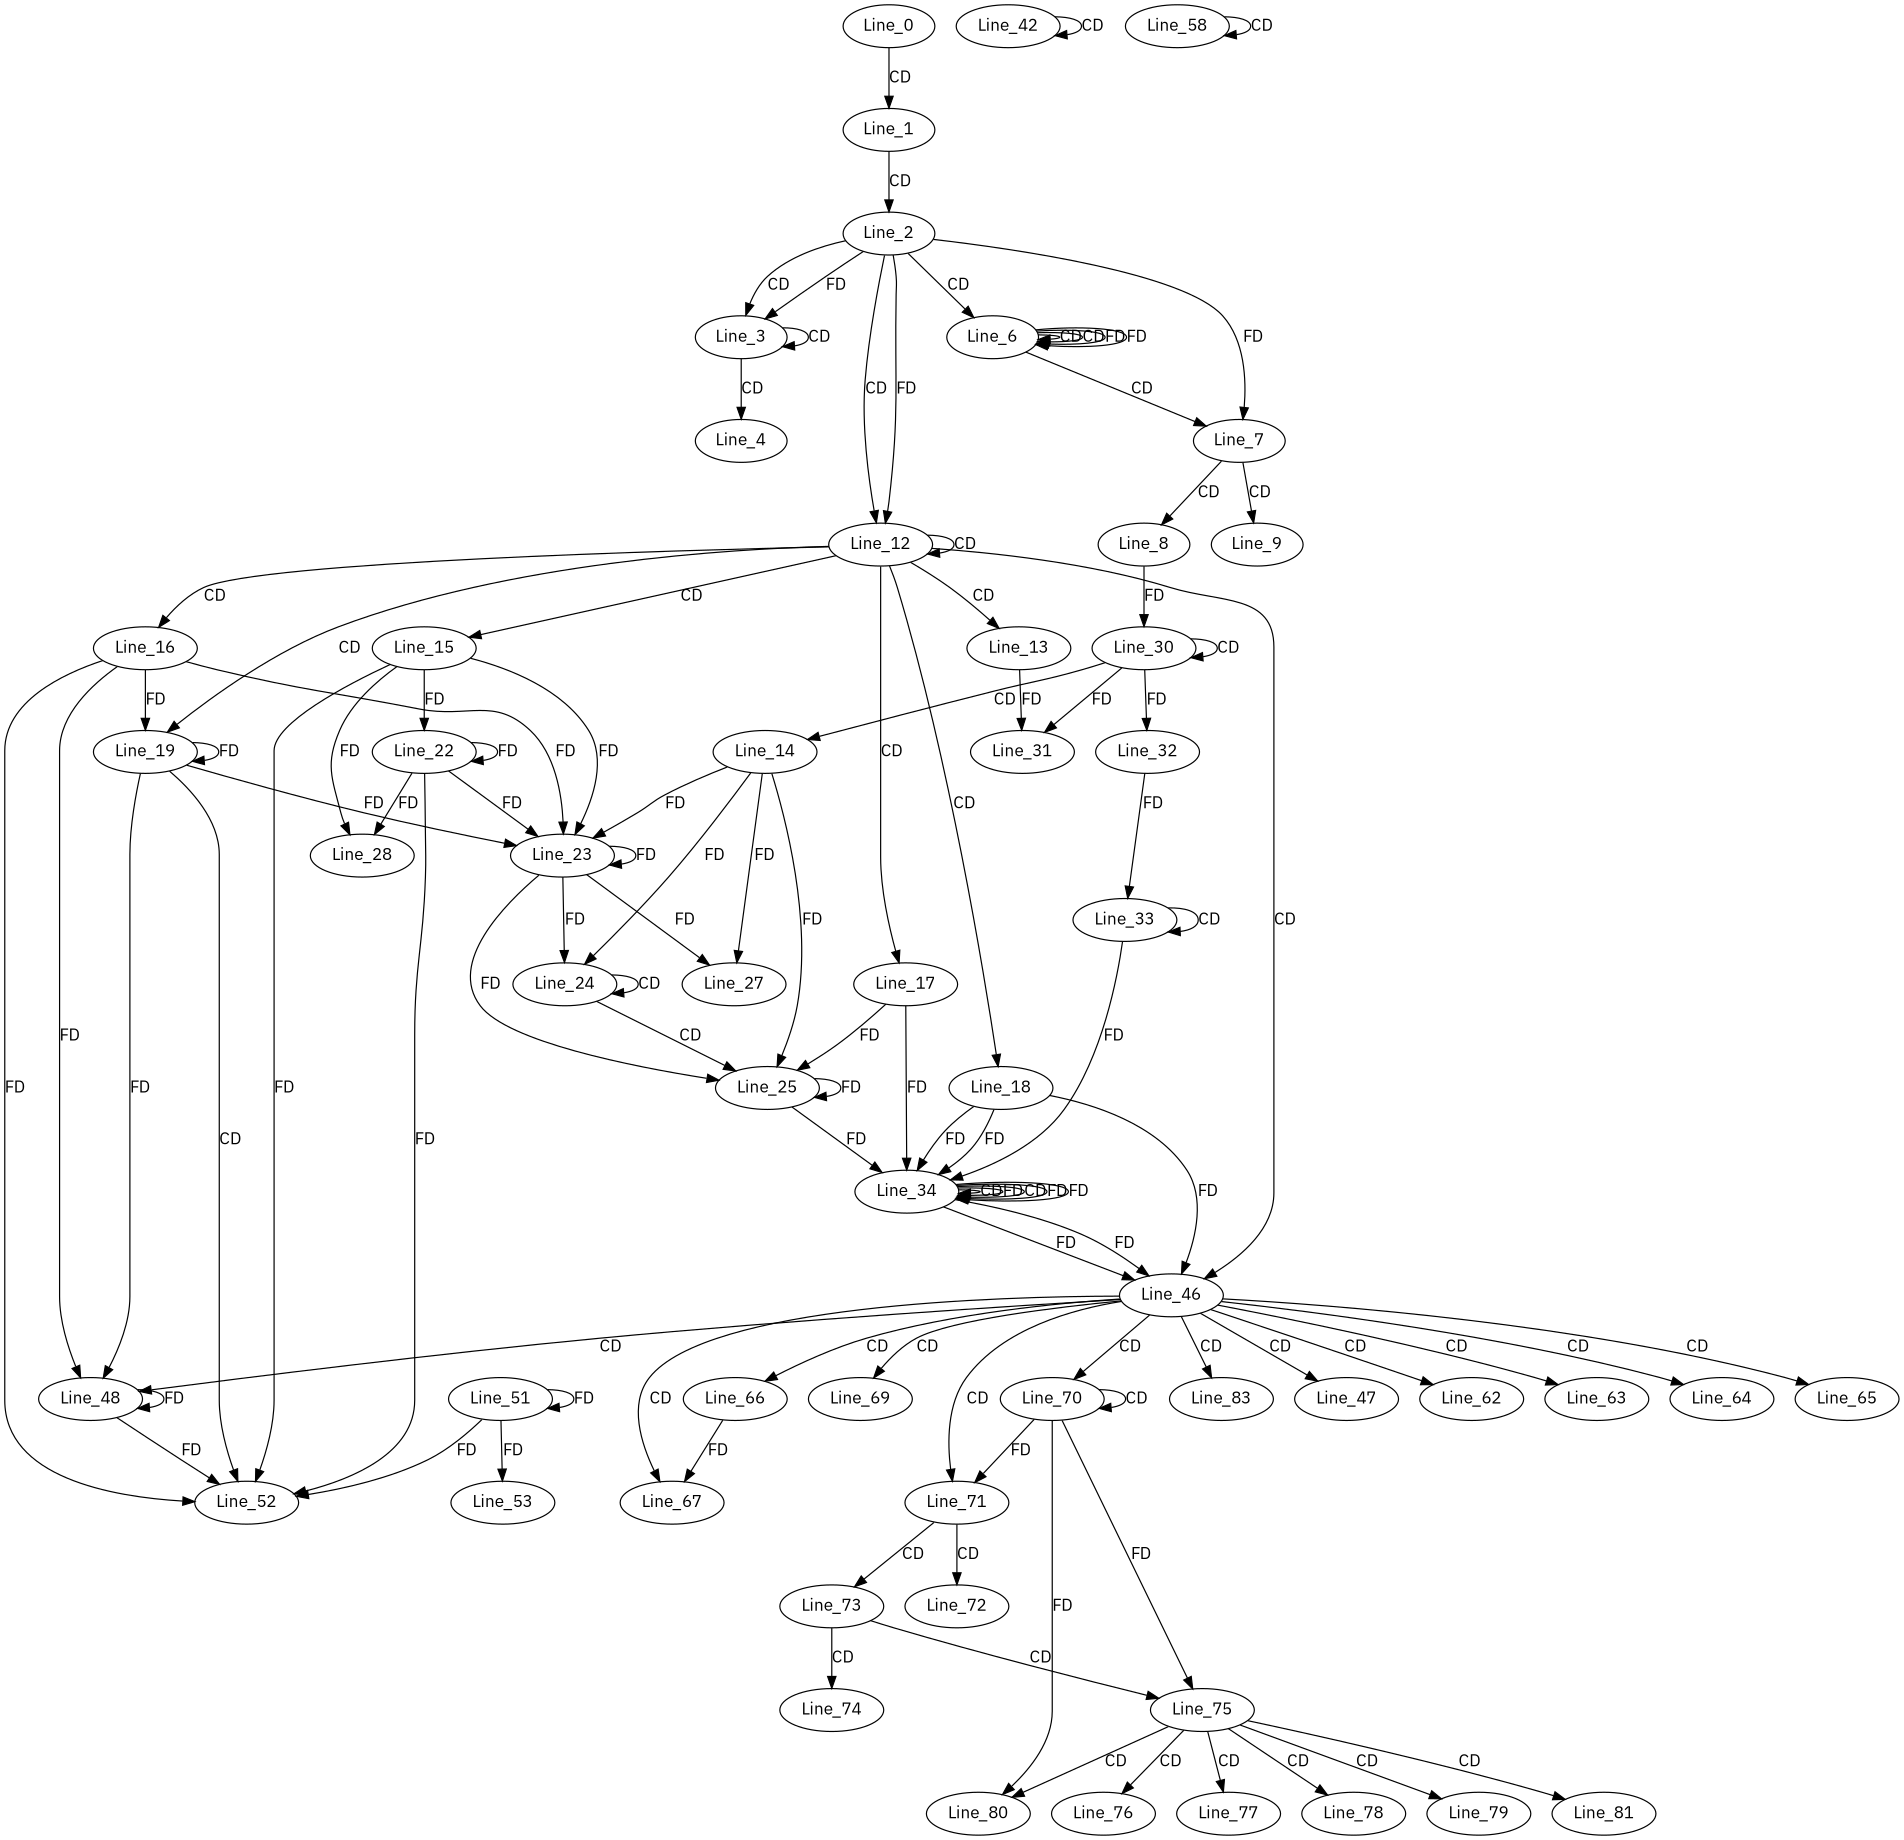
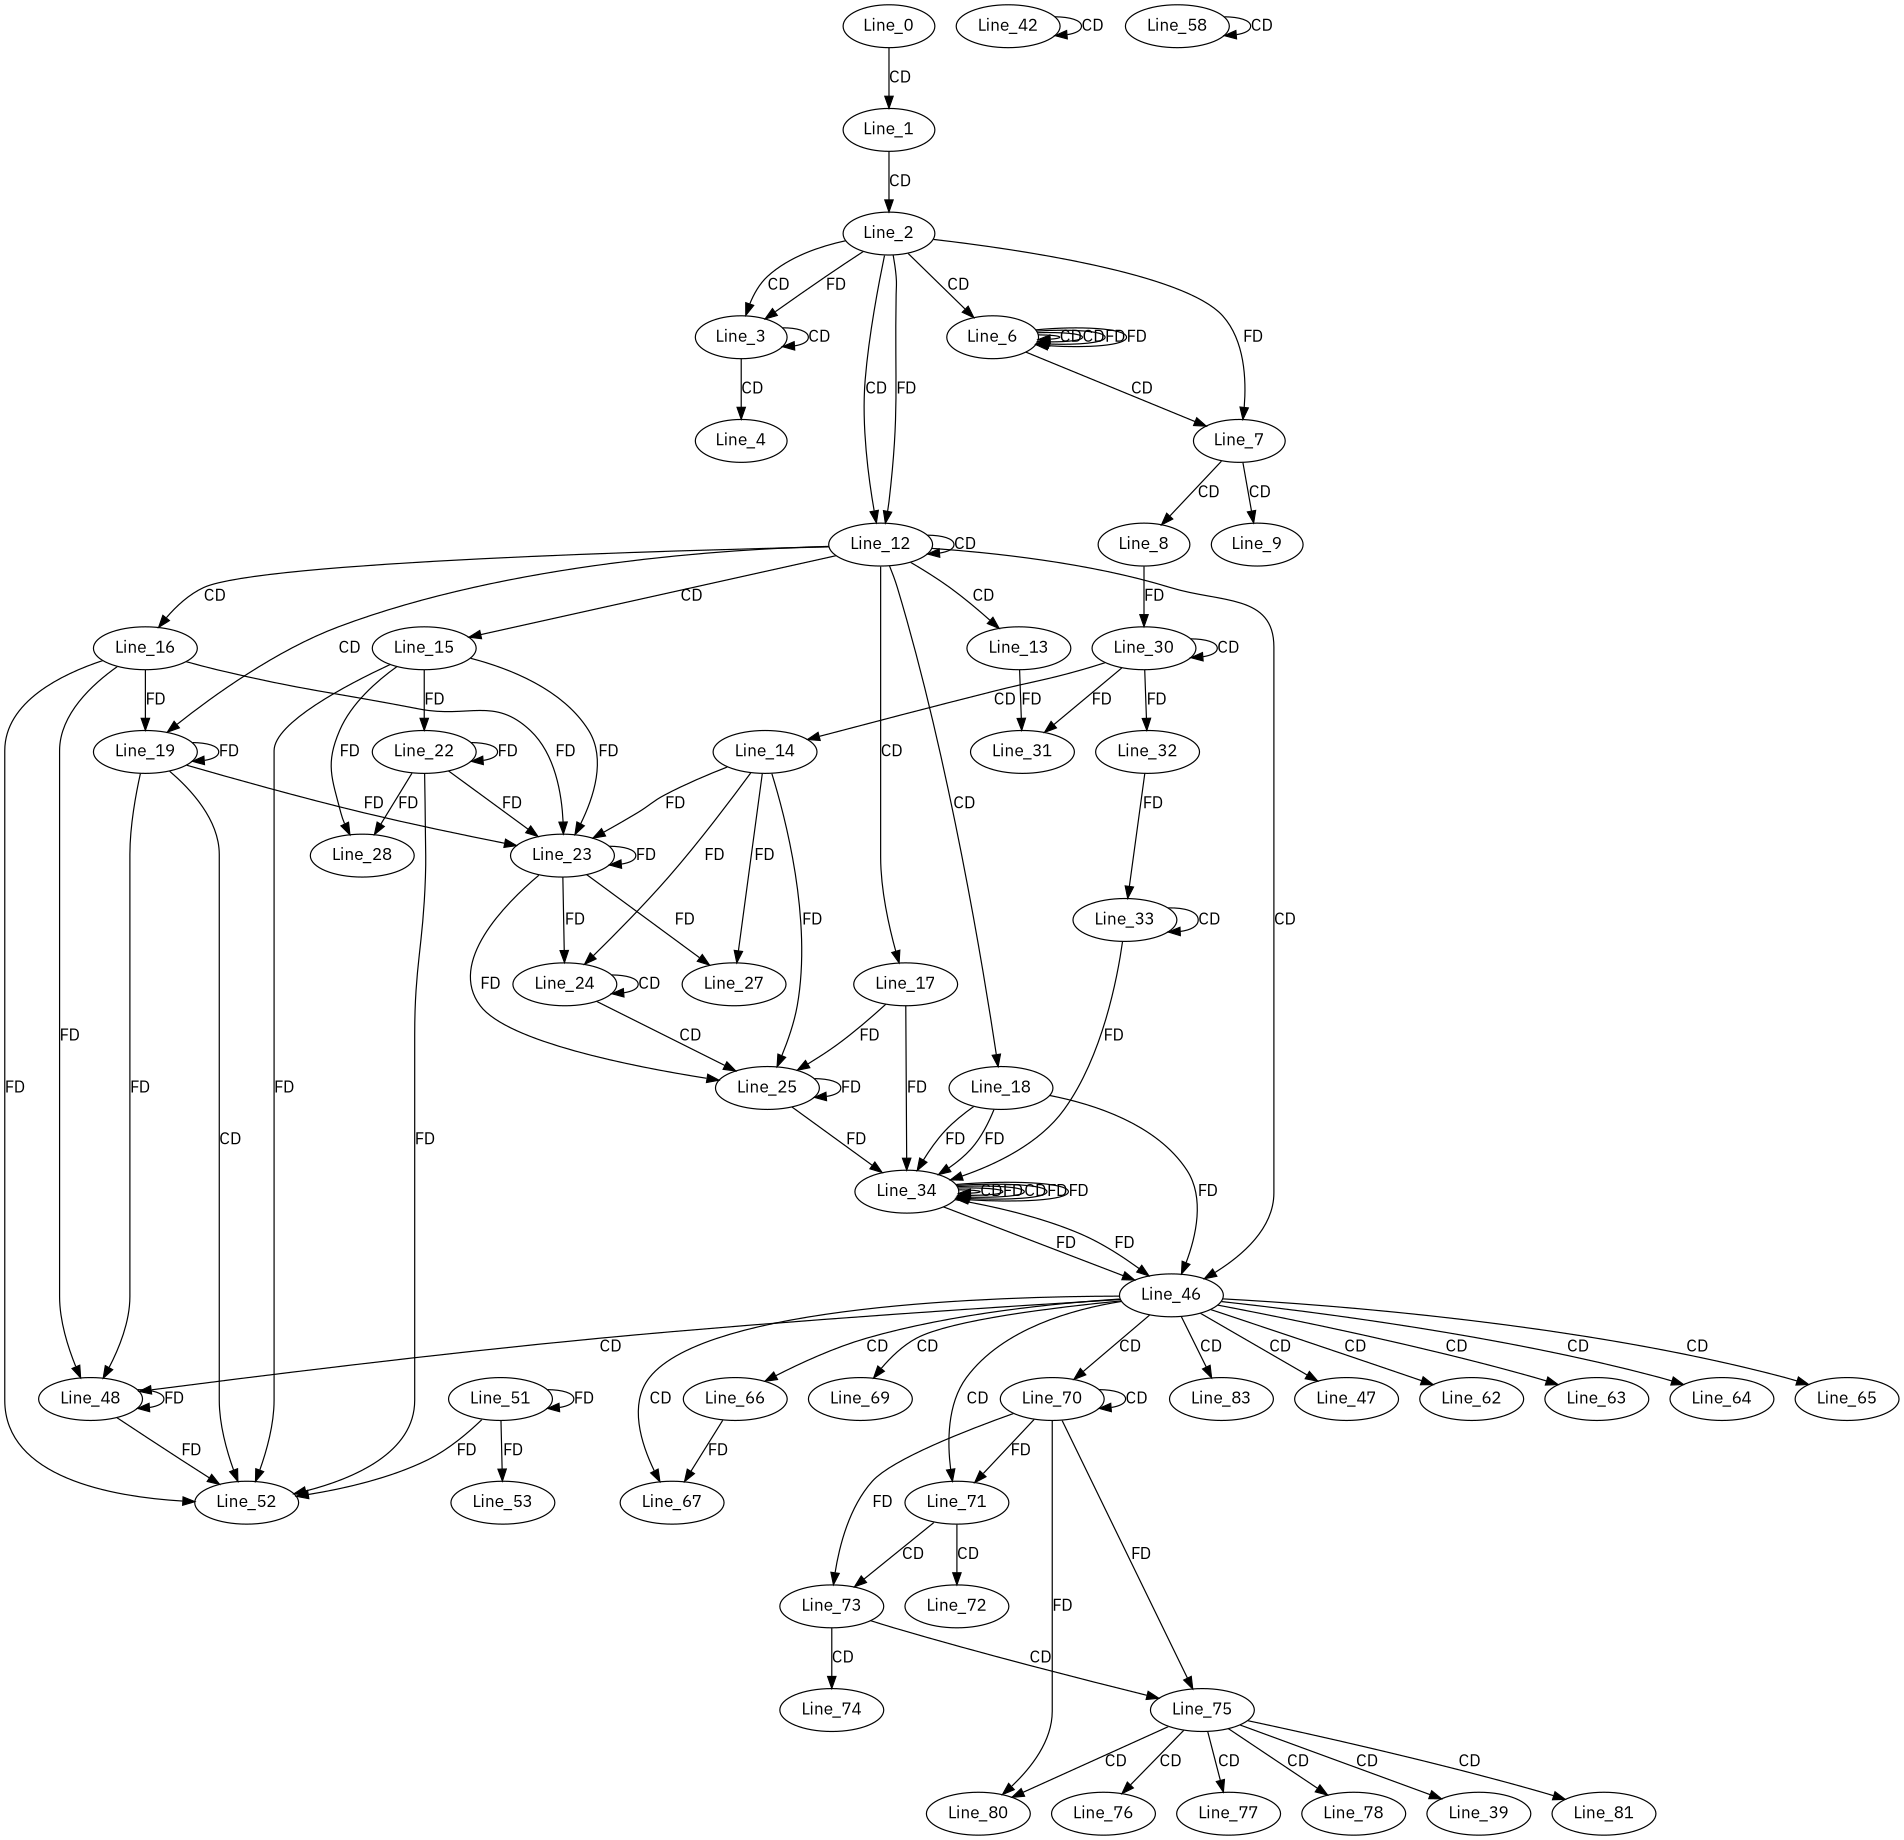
  digraph {
    fontname="IBM Plex Sans"
    node [fontname="IBM Plex Sans"]
    edge [fontname="IBM Plex Sans"]
    Line_0
    Line_1
    Line_2
    Line_3
    Line_6
    Line_7
    Line_12
    Line_4
    Line_8
    Line_9
    Line_13
    Line_15
    Line_16
    Line_17
    Line_18
    Line_19
    Line_46
    Line_30
    Line_31
    Line_14
    Line_23
    Line_24
    Line_25
    Line_27
    Line_22
    Line_28
    Line_52
    Line_48
    Line_34
    Line_47
    Line_62
    Line_63
    Line_64
    Line_65
    Line_66
    Line_67
    Line_69
    Line_70
    Line_71
    Line_83
    Line_32
    Line_33
    Line_42
    Line_73
    Line_75
    Line_80
    Line_72
    Line_51
    Line_53
    Line_58
    Line_74
    Line_76
    Line_77
    Line_78
-   Line_79
+   Line_79 [label=Line_39]
    Line_81
    Line_0 -> Line_1 [label=CD]
    Line_1 -> Line_2 [label=CD]
    Line_2 -> Line_3 [label=CD]
    Line_2 -> Line_3 [label=FD]
    Line_2 -> Line_6 [label=CD]
    Line_2 -> Line_7 [label=FD]
    Line_2 -> Line_12 [label=CD]
    Line_2 -> Line_12 [label=FD]
    Line_3 -> Line_3 [label=CD]
    Line_3 -> Line_4 [label=CD]
    Line_6 -> Line_6 [label=CD]
    Line_6 -> Line_6 [label=CD]
    Line_6 -> Line_6 [label=FD]
    Line_6 -> Line_6 [label=FD]
    Line_6 -> Line_7 [label=CD]
    Line_7 -> Line_8 [label=CD]
    Line_7 -> Line_9 [label=CD]
    Line_12 -> Line_12 [label=CD]
    Line_12 -> Line_13 [label=CD]
    Line_12 -> Line_15 [label=CD]
    Line_12 -> Line_16 [label=CD]
    Line_12 -> Line_17 [label=CD]
    Line_12 -> Line_18 [label=CD]
    Line_12 -> Line_19 [label=CD]
    Line_12 -> Line_46 [label=CD]
    Line_8 -> Line_30 [label=FD]
    Line_13 -> Line_31 [label=FD]
    Line_15 -> Line_23 [label=FD]
    Line_15 -> Line_22 [label=FD]
    Line_15 -> Line_28 [label=FD]
    Line_15 -> Line_52 [label=FD]
    Line_16 -> Line_19 [label=FD]
    Line_16 -> Line_23 [label=FD]
    Line_16 -> Line_52 [label=FD]
    Line_16 -> Line_48 [label=FD]
    Line_17 -> Line_25 [label=FD]
    Line_17 -> Line_34 [label=FD]
    Line_18 -> Line_46 [label=FD]
    Line_18 -> Line_34 [label=FD]
    Line_18 -> Line_34 [label=FD]
    Line_19 -> Line_19 [label=FD]
    Line_19 -> Line_23 [label=FD]
    Line_19 -> Line_52 [label=CD]
    Line_19 -> Line_48 [label=FD]
    Line_46 -> Line_48 [label=CD]
    Line_46 -> Line_47 [label=CD]
    Line_46 -> Line_62 [label=CD]
    Line_46 -> Line_63 [label=CD]
    Line_46 -> Line_64 [label=CD]
    Line_46 -> Line_65 [label=CD]
    Line_46 -> Line_66 [label=CD]
    Line_46 -> Line_67 [label=CD]
    Line_46 -> Line_69 [label=CD]
    Line_46 -> Line_70 [label=CD]
    Line_46 -> Line_71 [label=CD]
    Line_46 -> Line_83 [label=CD]
    Line_30 -> Line_30 [label=CD]
    Line_30 -> Line_31 [label=FD]
    Line_30 -> Line_14 [label=CD]
    Line_30 -> Line_32 [label=FD]
    Line_14 -> Line_23 [label=FD]
    Line_14 -> Line_24 [label=FD]
    Line_14 -> Line_25 [label=FD]
    Line_14 -> Line_27 [label=FD]
    Line_23 -> Line_23 [label=FD]
    Line_23 -> Line_24 [label=FD]
    Line_23 -> Line_25 [label=FD]
    Line_23 -> Line_27 [label=FD]
    Line_24 -> Line_24 [label=CD]
    Line_24 -> Line_25 [label=CD]
    Line_25 -> Line_25 [label=FD]
    Line_25 -> Line_34 [label=FD]
    Line_22 -> Line_23 [label=FD]
    Line_22 -> Line_22 [label=FD]
    Line_22 -> Line_28 [label=FD]
    Line_22 -> Line_52 [label=FD]
    Line_48 -> Line_52 [label=FD]
    Line_48 -> Line_48 [label=FD]
    Line_34 -> Line_46 [label=FD]
    Line_34 -> Line_46 [label=FD]
    Line_34 -> Line_34 [label=CD]
    Line_34 -> Line_34 [label=FD]
    Line_34 -> Line_34 [label=CD]
    Line_34 -> Line_34 [label=FD]
    Line_34 -> Line_34 [label=FD]
    Line_66 -> Line_67 [label=FD]
    Line_70 -> Line_70 [label=CD]
    Line_70 -> Line_71 [label=FD]
+   Line_70 -> Line_73 [label=FD]
    Line_70 -> Line_75 [label=FD]
    Line_70 -> Line_80 [label=FD]
    Line_71 -> Line_73 [label=CD]
    Line_71 -> Line_72 [label=CD]
    Line_32 -> Line_33 [label=FD]
    Line_33 -> Line_34 [label=FD]
    Line_33 -> Line_33 [label=CD]
    Line_42 -> Line_42 [label=CD]
    Line_73 -> Line_75 [label=CD]
    Line_73 -> Line_74 [label=CD]
    Line_75 -> Line_80 [label=CD]
    Line_75 -> Line_76 [label=CD]
    Line_75 -> Line_77 [label=CD]
    Line_75 -> Line_78 [label=CD]
    Line_75 -> Line_79 [label=CD]
    Line_75 -> Line_81 [label=CD]
    Line_51 -> Line_52 [label=FD]
    Line_51 -> Line_51 [label=FD]
    Line_51 -> Line_53 [label=FD]
    Line_58 -> Line_58 [label=CD]
  }
